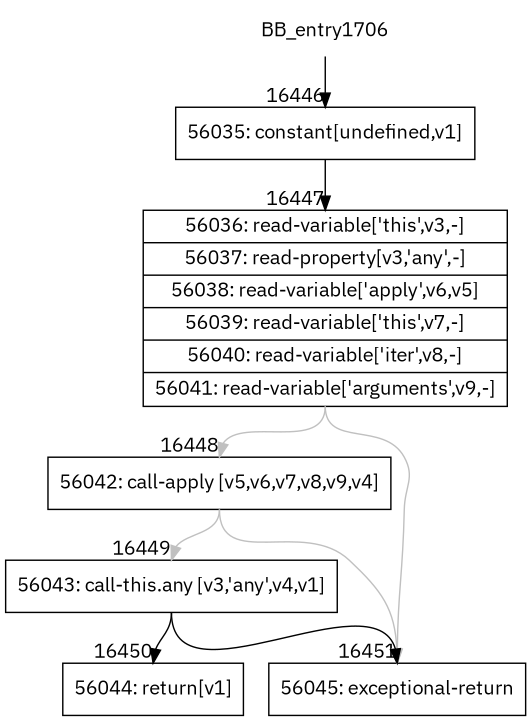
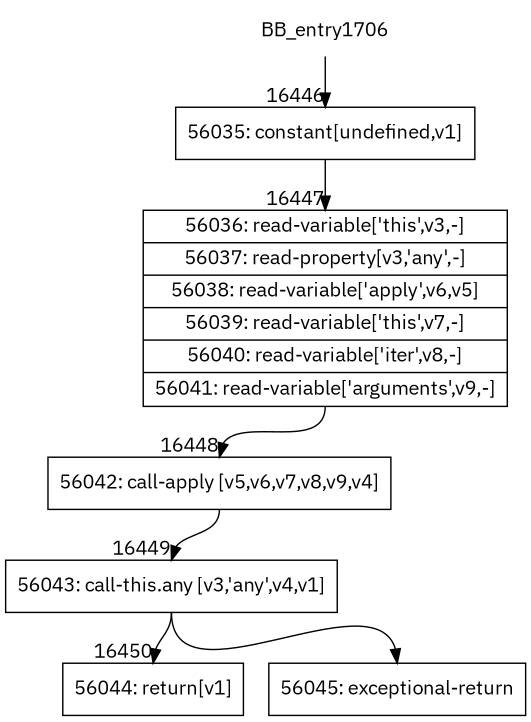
  digraph {
    fontname="IBM Plex Sans"
    rankdir=TD
    node [fontname="IBM Plex Sans" shape=record]
    edge [fontname="IBM Plex Sans" headport=n tailport=s]
    n1 [label=BB_entry1706 shape=none]
    n2 [label="{56035: constant[undefined,v1]}"]
    n3 [label="{56036: read-variable['this',v3,-]|56037: read-property[v3,'any',-]|56038: read-variable['apply',v6,v5]|56039: read-variable['this',v7,-]|56040: read-variable['iter',v8,-]|56041: read-variable['arguments',v9,-]}"]
    n4 [label="{56042: call-apply [v5,v6,v7,v8,v9,v4]}"]
    n5 [label="{56045: exceptional-return}"]
    n6 [label="{56043: call-this.any [v3,'any',v4,v1]}"]
    n7 [label="{56044: return[v1]}"]
    n1 -> n2 [headlabel="    16446"]
    n2 -> n3 [headlabel="      16447"]
-   n3 -> n4 [headlabel="      16448" color=gray]
-   n3 -> n5 [color=gray headlabel="      16451"]
-   n4 -> n5 [color=gray]
-   n4 -> n6 [headlabel="      16449" color=gray]
+   n3 -> n4 [headlabel="      16448"]
+   n4 -> n6 [headlabel="      16449"]
    n6 -> n5 [color=black]
    n6 -> n7 [headlabel="      16450"]
  }
